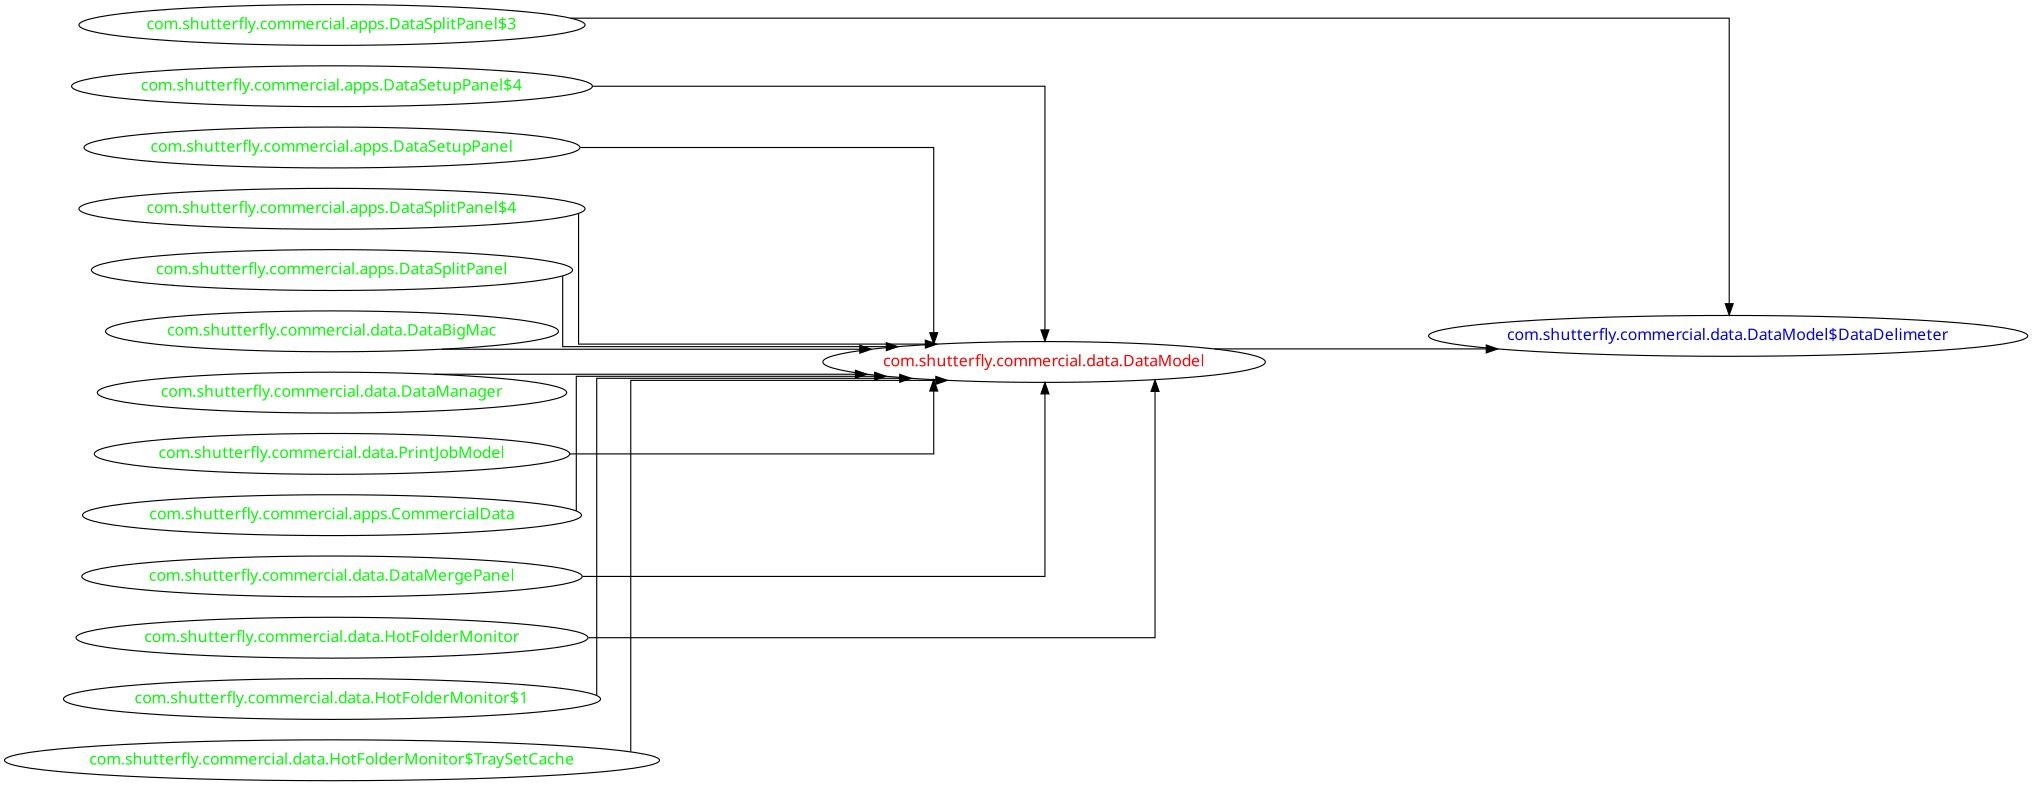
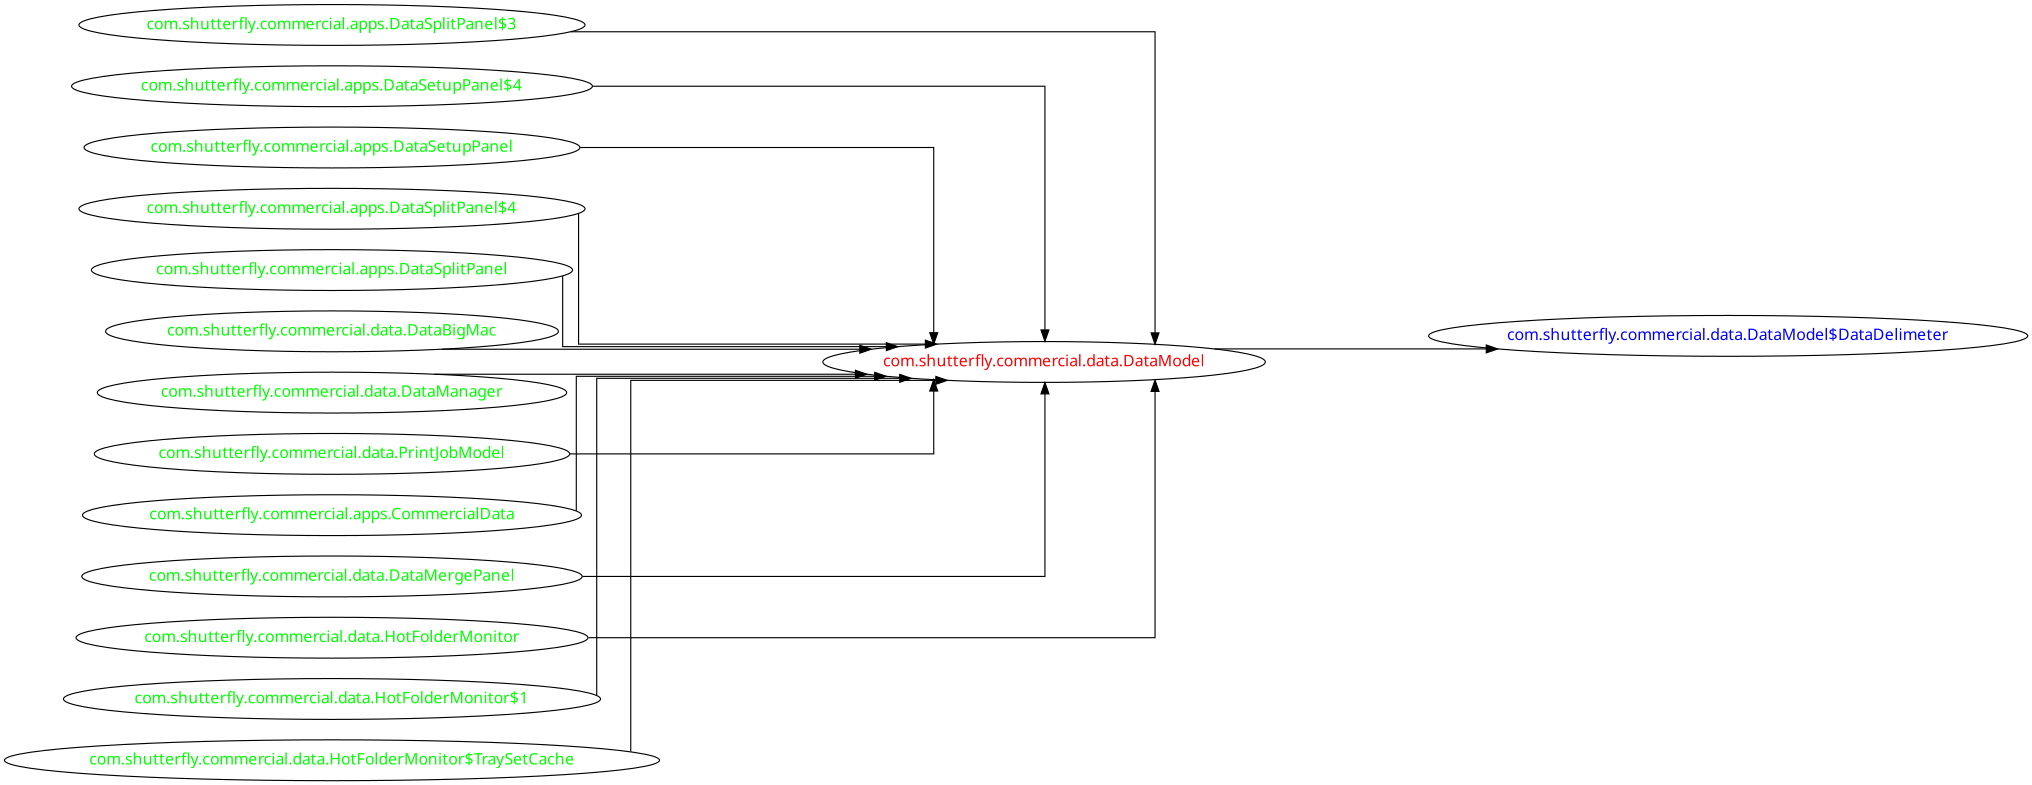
  digraph {
    concentrate=true
    fontname="Noto Sans"
    rankdir=LR
    ranksep=2.0
    splines=ortho
    node [fontcolor=green fontname="Noto Sans"]
    edge [fontname="Noto Sans"]
    "com.shutterfly.commercial.data.DataModel" [fontcolor=red]
    "com.shutterfly.commercial.data.DataModel$DataDelimeter" [fontcolor=blue]
    "com.shutterfly.commercial.apps.DataSetupPanel$4"
    "com.shutterfly.commercial.apps.DataSetupPanel"
    "com.shutterfly.commercial.apps.DataSplitPanel$4"
    "com.shutterfly.commercial.apps.DataSplitPanel"
    "com.shutterfly.commercial.data.DataBigMac"
    "com.shutterfly.commercial.data.DataManager"
    "com.shutterfly.commercial.data.PrintJobModel"
    "com.shutterfly.commercial.apps.CommercialData"
    n11 [label="com.shutterfly.commercial.data.DataMergePanel"]
    "com.shutterfly.commercial.apps.DataSplitPanel$3"
    "com.shutterfly.commercial.data.HotFolderMonitor"
    "com.shutterfly.commercial.data.HotFolderMonitor$1"
    "com.shutterfly.commercial.data.HotFolderMonitor$TraySetCache"
    "com.shutterfly.commercial.data.DataModel" -> "com.shutterfly.commercial.data.DataModel$DataDelimeter"
    "com.shutterfly.commercial.apps.DataSetupPanel$4" -> "com.shutterfly.commercial.data.DataModel"
    "com.shutterfly.commercial.apps.DataSetupPanel" -> "com.shutterfly.commercial.data.DataModel"
    "com.shutterfly.commercial.apps.DataSplitPanel$4" -> "com.shutterfly.commercial.data.DataModel"
    "com.shutterfly.commercial.apps.DataSplitPanel" -> "com.shutterfly.commercial.data.DataModel"
    "com.shutterfly.commercial.data.DataBigMac" -> "com.shutterfly.commercial.data.DataModel"
    "com.shutterfly.commercial.data.DataManager" -> "com.shutterfly.commercial.data.DataModel"
    "com.shutterfly.commercial.data.PrintJobModel" -> "com.shutterfly.commercial.data.DataModel"
    "com.shutterfly.commercial.apps.CommercialData" -> "com.shutterfly.commercial.data.DataModel"
    n11 -> "com.shutterfly.commercial.data.DataModel"
-   "com.shutterfly.commercial.apps.DataSplitPanel$3" -> "com.shutterfly.commercial.data.DataModel$DataDelimeter"
+   "com.shutterfly.commercial.apps.DataSplitPanel$3" -> "com.shutterfly.commercial.data.DataModel"
    "com.shutterfly.commercial.data.HotFolderMonitor" -> "com.shutterfly.commercial.data.DataModel"
    "com.shutterfly.commercial.data.HotFolderMonitor$1" -> "com.shutterfly.commercial.data.DataModel"
    "com.shutterfly.commercial.data.HotFolderMonitor$TraySetCache" -> "com.shutterfly.commercial.data.DataModel"
  }
